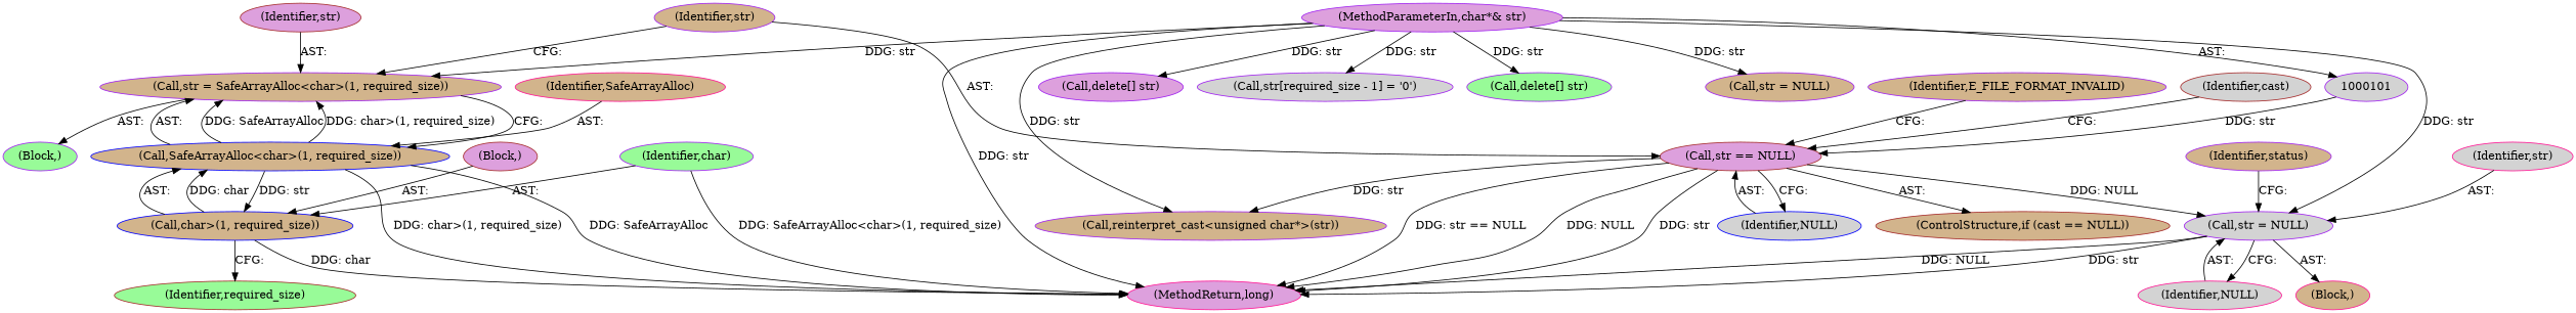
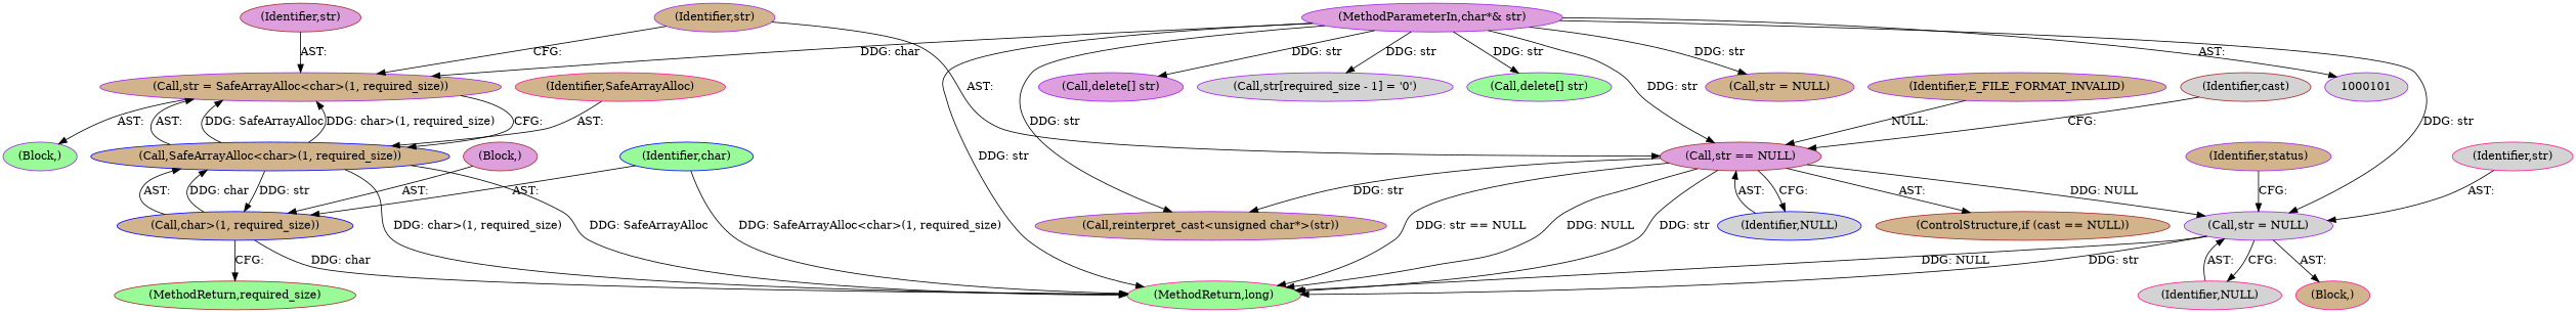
  digraph {
    node [color=purple fillcolor=tan style=filled]
    n1 [fillcolor=lightgrey label="(Call,str = NULL)"]
    n2 [color=deeppink label="(Block,)"]
-   n3 [color=deeppink fillcolor=plum label="(MethodReturn,long)"]
+   n3 [color=deeppink fillcolor=palegreen label="(MethodReturn,long)"]
    n4 [color=deeppink fillcolor=lightgrey label="(Identifier,NULL)"]
    n5 [color=brown fillcolor=plum label="(Call,str == NULL)"]
    n6 [color=blue fillcolor=lightgrey label="(Identifier,NULL)"]
    n7 [color=brown label="(ControlStructure,if (cast == NULL))"]
    n8 [label="(Call,reinterpret_cast<unsigned char*>(str))"]
    n9 [label="(Call,str = SafeArrayAlloc<char>(1, required_size))"]
    n10 [color=blue label="(Call,SafeArrayAlloc<char>(1, required_size))"]
    n11 [fillcolor=palegreen label="(Block,)"]
    n12 [color=blue label="(Call,char>(1, required_size))"]
-   n13 [color=brown fillcolor=palegreen label="(Identifier,required_size)"]
+   n13 [color=brown fillcolor=palegreen label="(MethodReturn,required_size)"]
    n14 [fillcolor=plum label="(MethodParameterIn,char*& str)"]
    n15 [fillcolor=plum label="(Call,delete[] str)"]
    n16 [fillcolor=lightgrey label="(Call,str[required_size - 1] = '\0')"]
    n17 [fillcolor=palegreen label="(Call,delete[] str)"]
    n18 [label="(Call,str = NULL)"]
    1000101 [fillcolor=lightgrey]
    n20 [color=deeppink fillcolor=lightgrey label="(Identifier,str)"]
    n21 [label="(Identifier,E_FILE_FORMAT_INVALID)"]
    n22 [label="(Identifier,str)"]
-   n23 [fillcolor=palegreen label="(Identifier,char)"]
+   n23 [color=blue fillcolor=palegreen label="(Identifier,char)"]
    n24 [label="(Identifier,status)"]
    n25 [color=brown fillcolor=plum label="(Block,)"]
    n26 [color=deeppink label="(Identifier,SafeArrayAlloc)"]
    n27 [color=brown fillcolor=plum label="(Identifier,str)"]
    n28 [color=brown fillcolor=lightgrey label="(Identifier,cast)"]
    n1 -> n2 [label="AST: "]
    n1 -> n3 [label="DDG: NULL"]
    n1 -> n3 [label="DDG: str"]
    n1 -> n4 [label="CFG: "]
    n4 -> n1 [label="AST: "]
    n5 -> n1 [label="DDG: NULL"]
    n5 -> n3 [label="DDG: NULL"]
    n5 -> n3 [label="DDG: str"]
    n5 -> n3 [label="DDG: str == NULL"]
    n5 -> n6 [label="CFG: "]
    n5 -> n7 [label="AST: "]
    n5 -> n8 [label="DDG: str"]
    n6 -> n5 [label="AST: "]
    n9 -> n10 [label="CFG: "]
    n9 -> n11 [label="AST: "]
    n10 -> n3 [label="DDG: char>(1, required_size)"]
    n10 -> n3 [label="DDG: SafeArrayAlloc"]
    n10 -> n9 [label="AST: "]
    n10 -> n9 [label="DDG: SafeArrayAlloc"]
    n10 -> n9 [label="DDG: char>(1, required_size)"]
    n10 -> n12 [label="DDG: str"]
    n12 -> n3 [label="DDG: char"]
    n12 -> n10 [label="AST: "]
    n12 -> n10 [label="DDG: char"]
    n12 -> n13 [label="CFG: "]
    n14 -> n1 [label="DDG: str"]
    n14 -> n3 [label="DDG: str"]
-   1000101 -> n5 [label="DDG: str"]
+   n14 -> n5 [label="DDG: str"]
    n14 -> n8 [label="DDG: str"]
-   n14 -> n9 [label="DDG: str"]
+   n14 -> n9 [label="DDG: char"]
    n14 -> n15 [label="DDG: str"]
    n14 -> n16 [label="DDG: str"]
    n14 -> n17 [label="DDG: str"]
    n14 -> n18 [label="DDG: str"]
    n14 -> 1000101 [label="AST: "]
    n20 -> n1 [label="AST: "]
-   n21 -> n5 [label="CFG: "]
+   n21 -> n5 [label="NULL: "]
    n22 -> n5 [label="AST: "]
    n22 -> n9 [label="CFG: "]
    n23 -> n3 [label="DDG: SafeArrayAlloc<char>(1, required_size)"]
    n23 -> n12 [label="AST: "]
    n24 -> n1 [label="CFG: "]
    n25 -> n12 [label="AST: "]
    n26 -> n10 [label="AST: "]
    n27 -> n9 [label="AST: "]
    n28 -> n5 [label="CFG: "]
  }
